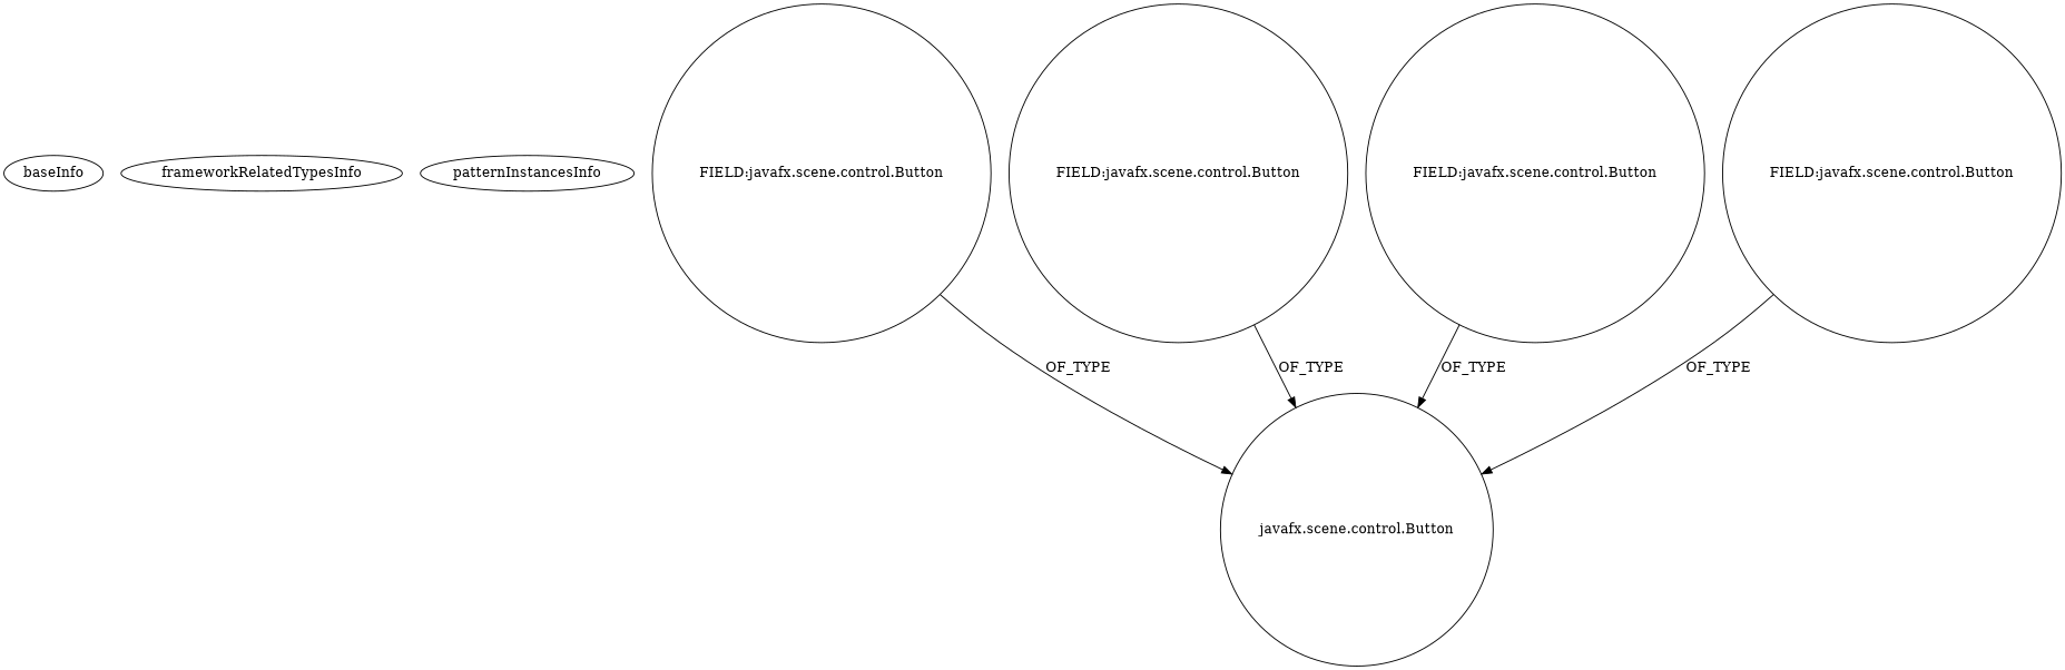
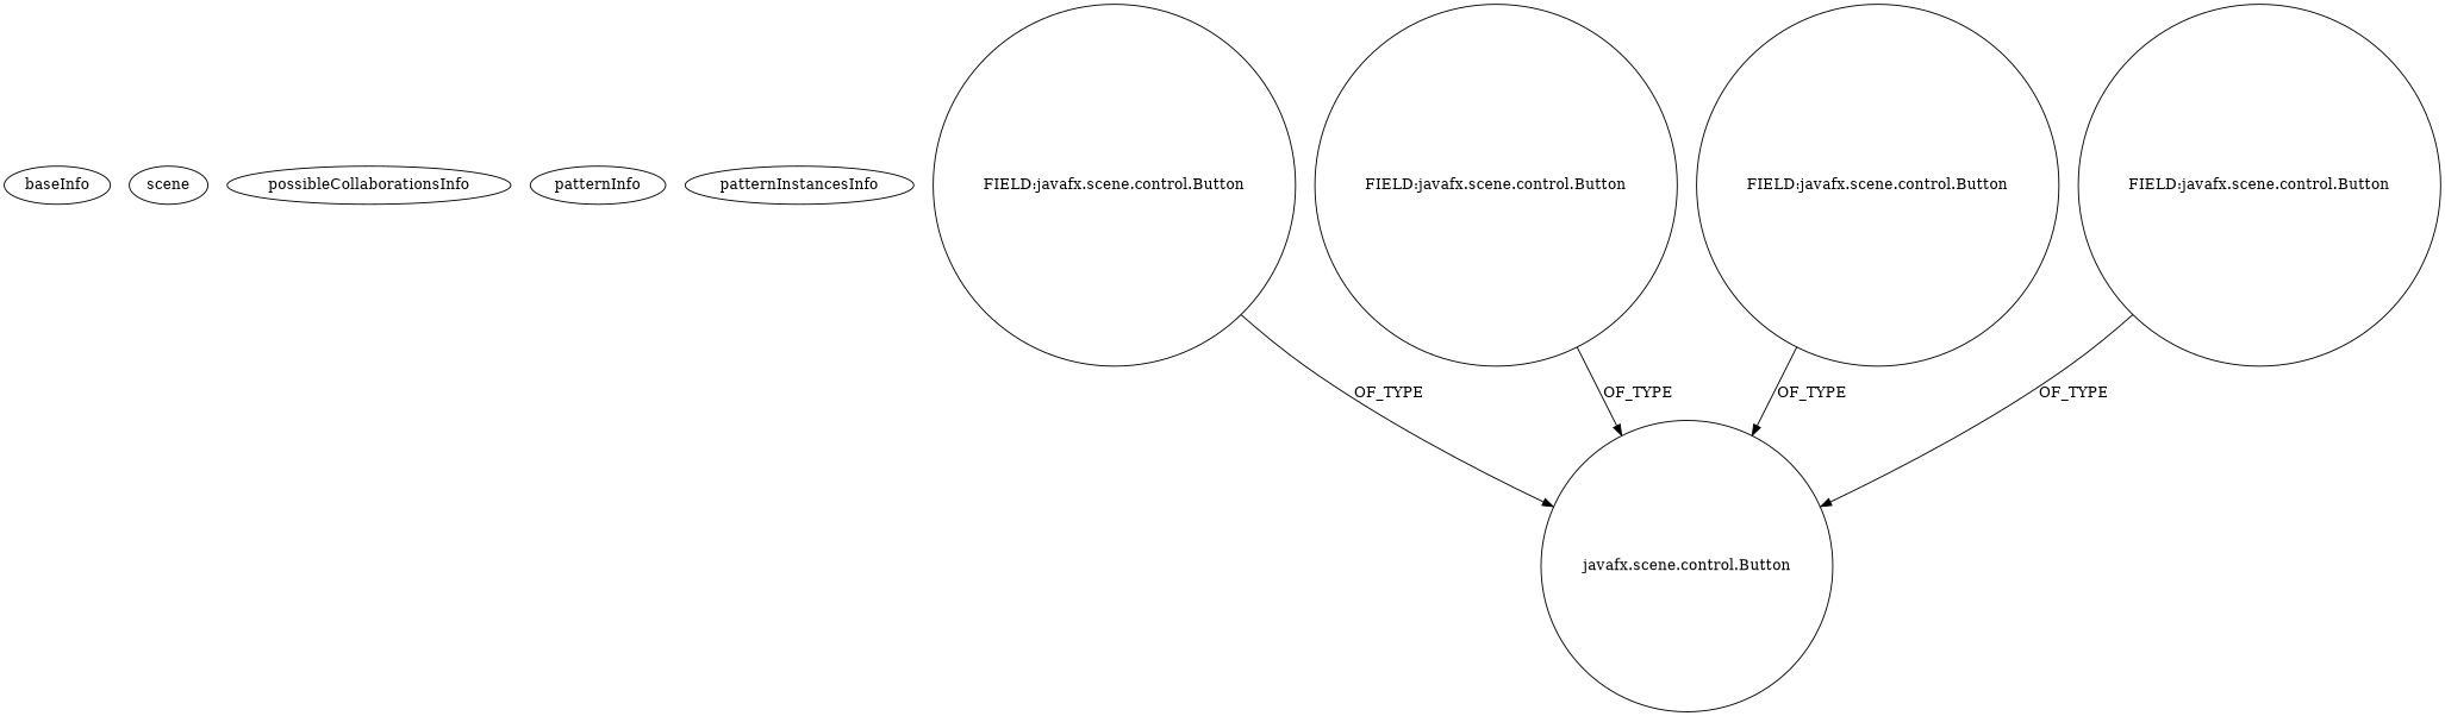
  digraph {
    baseInfo [category=pattern graphId=294 isAnonymous=false possibleRelation=false]
-   frameworkRelatedTypesInfo
+   frameworkRelatedTypesInfo [label=scene]
+   possibleCollaborationsInfo
+   patternInfo [frequency=39.0 patternRootClient=null]
    patternInstancesInfo [0="iloop-kiosk-KIOSK-Project~/iloop-kiosk-KIOSK-Project/KIOSK-Project-master/src/oit/iloop/kiosk/kiosk_schoolmap/CampusMapMainController.java~CampusMapMainController~3149" 1="candybibby-Snake~/candybibby-Snake/Snake-master/src/graphicsJavaFX/Controller.java~Controller~2239" 10="brunoborges-fx2048~/brunoborges-fx2048/fx2048-master/src/game2048/Board.java~Board~2229" 11="bianconejo-CEFX~/bianconejo-CEFX/CEFX-master/src/cefx/CEPrincipalController.java~CEPrincipalController~2114" 12="dony1990-ProsDesktop~/dony1990-ProsDesktop/ProsDesktop-master/src/nicon/NiconDesktop/guifx/NiconImage/NiconImageFXMLController.java~NiconImageFXMLController~2548" 13="hock323-eventManager~/hock323-eventManager/EventManager-master/src/eventManager/controller/pokerTournament/TournamentController.java~TournamentController~3009" 14="JustinAarden-C2J-Stamboom~/JustinAarden-C2J-Stamboom/C2J-Stamboom-master/src/stamboom/gui/StamboomFXController.java~StamboomFXController~734" 15="VectorSoftworks-MediaRealmOfficial~/VectorSoftworks-MediaRealmOfficial/MediaRealmOfficial-master/src/net/vectorgaming/mediarealm/ui/controllers/ComponentController.java~ComponentController~1586" 16="diogocs1-FPessoais~/diogocs1-FPessoais/FPessoais-master/FinancasPessoais/src/app/controllers/HomeController.java~HomeController~2490" 17="iloop-kiosk-KIOSK-Project~/iloop-kiosk-KIOSK-Project/KIOSK-Project-master/src/oit/iloop/kiosk/test/MainApplicationController.java~MainApplicationController~3172" 18="demibenari-cd-catalog~/demibenari-cd-catalog/cd-catalog-master/src/cd/catalog/MainFormController.java~MainFormController~2392" 19="Digital87-GUS-Teryt-Parser~/Digital87-GUS-Teryt-Parser/GUS-Teryt-Parser-master/src/main/java/net/kados/gtp/app/controllers/modules/FormController.java~FormController~381" 2="iloop-kiosk-KIOSK-Project~/iloop-kiosk-KIOSK-Project/KIOSK-Project-master/src/oit/iloop/kiosk/kiosk_examination/ExaminationMainController.java~ExaminationMainController~3122" 20="walker-clint-AIProj3~/walker-clint-AIProj3/AIProj3-master/src/application/GameBoardController.java~GameBoardController~4712" 21="Dahwar-Calculator~/Dahwar-Calculator/Calculator-master/src/fr/alsace/lacroix/calculator/SampleController.java~SampleController~308" 22="bianconejo-CEFX~/bianconejo-CEFX/CEFX-master/src/cefx/CECommandeController.java~CECommandeController~2084" 23="Technius-Starbound-Mod-Toolkit~/Technius-Starbound-Mod-Toolkit/Starbound-Mod-Toolkit-master/src/main/java/co/technius/starboundmodtoolkit/utilui/SwappableNodePane.java~SwappableNodePane~1458" 24="sk44-javafx-mirroring-tool~/sk44-javafx-mirroring-tool/javafx-mirroring-tool-master/src/main/java/sk44/mirroringtool/MainWindowController.java~MainWindowController~4211" 25="if12b051-SWP_Paint~/if12b051-SWP_Paint/SWP_Paint-master/SWP_Paint/src/gui/MainController.java~MainController~3089" 26="dony1990-ProsDesktop~/dony1990-ProsDesktop/ProsDesktop-master/src/nicon/NiconDesktop/guifx/NiconNavigator/NavegadorController.java~NavegadorController~2563" 27="tgregerson-lc3~/tgregerson-lc3/lc3-master/LC3Sim/src/lc3sim/ui/UIFXMain.java~UIFXMain~4520" 28="mouradsaadi-LO23-IHM~/mouradsaadi-LO23-IHM/LO23-IHM-master/Sudoku-IHM/src/sudoko/ihm/vue/FXMLDocumentController.java~FXMLDocumentController~3651" 29="szabel01-kontenery~/szabel01-kontenery/kontenery-master/src/main/java/pl/p/lodz/container/controller/FXMLController.java~FXMLController~4418" 3="weltensturm-milca~/weltensturm-milca/milca-master/src/milca/GUIController.java~GUIController~4745" 30="RomeoGolf-BC~/RomeoGolf-BC/BC-master/src/romeogolf/bc/MainController.java~MainController~1142" 31="weltensturm-milca~/weltensturm-milca/milca-master/src/milca/GUI.java~GUI~4747" 32="nielsmaneschijn-8bit~/nielsmaneschijn-8bit/8bit-master/src/net/maneschijn/bleep/core/MathFX.java~MathFX~3756" 33="Jamakasi-JMCLauncherFX~/Jamakasi-JMCLauncherFX/JMCLauncherFX-master/src/jmclauncherfx/OptionsWindowController.java~OptionsWindowController~610" 34="dodaio-SoftwareBlack21G~/dodaio-SoftwareBlack21G/SoftwareBlack21G-master/Blackjack/src/Viewer/MainGamev2Controller.java~MainGamev2Controller~2521" 35="Edenm-BlackJack~/Edenm-BlackJack/BlackJack-master/src/View/TableController.java~TableController~394" 36="NirmalL-Shark~/NirmalL-Shark/Shark-master/src/Controller.java~Controller~1009" 37="mathiasj33-VocLearn~/mathiasj33-VocLearn/VocLearn-master/src/net/softwarepage/voclearn/code/Gui.java~Gui~3576" 38="crosswords-testEnvironment~/crosswords-testEnvironment/testEnvironment-master/src/GUI/MainController.java~MainController~2315" 4="iloop-kiosk-KIOSK-Project~/iloop-kiosk-KIOSK-Project/KIOSK-Project-master/src/oit/iloop/kiosk/kiosk_main/KioskMainController.java~KioskMainController~3135" 5="novosga-painel-fx~/novosga-painel-fx/painel-fx-master/src/org/novosga/painel/client/ui/Controller.java~Controller~3787" 6="sushkrish-CityLife~/sushkrish-CityLife/CityLife-master/src/view/StartScene.java~StartScene~4318" 7="JCake-CoupGameProgram~/JCake-CoupGameProgram/CoupGameProgram-master/src/game/remote/PlayerUi.java~PlayerUi~579" 8="henrik-bak-scbuildplanner~/henrik-bak-scbuildplanner/scbuildplanner-master/src/main/java/com/ezzored/starcraftbuildplanner/controller/MainWindowController.java~MainWindowController~2923" 9="amonker-Trans~/amonker-Trans/Trans-master/src/cn/jingyun/trans/MainPane.java~MainPane~1847"]
    n6 [isFrameworkType=false label="javafx.scene.control.Button" shape=circle vertexType=FRAMEWORK_CLASS_TYPE]
    n7 [isFrameworkType=false label="FIELD:javafx.scene.control.Button" shape=circle vertexType=FIELD_DECLARATION]
    n8 [isFrameworkType=false label="FIELD:javafx.scene.control.Button" shape=circle vertexType=FIELD_DECLARATION]
    n9 [isFrameworkType=false label="FIELD:javafx.scene.control.Button" shape=circle vertexType=FIELD_DECLARATION]
    n10 [isFrameworkType=false label="FIELD:javafx.scene.control.Button" shape=circle vertexType=FIELD_DECLARATION]
    n7 -> n6 [label=OF_TYPE]
    n8 -> n6 [label=OF_TYPE]
    n9 -> n6 [label=OF_TYPE]
    n10 -> n6 [label=OF_TYPE]
  }
